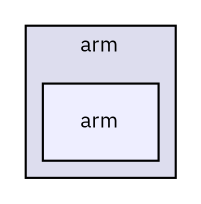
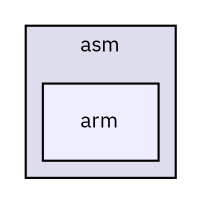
  digraph {
    compound=true
    fontname="IBM Plex Sans"
    n1 [fillcolor="#eeeeff" fontname="IBM Plex Sans" fontsize=10 label=arm pencolor=black shape=box style=filled]
    subgraph cluster_1 {
      bgcolor="#ddddee"
      fontsize=10
-     label=arm
+     label=asm
      pencolor=black
      n1
    }
  }
